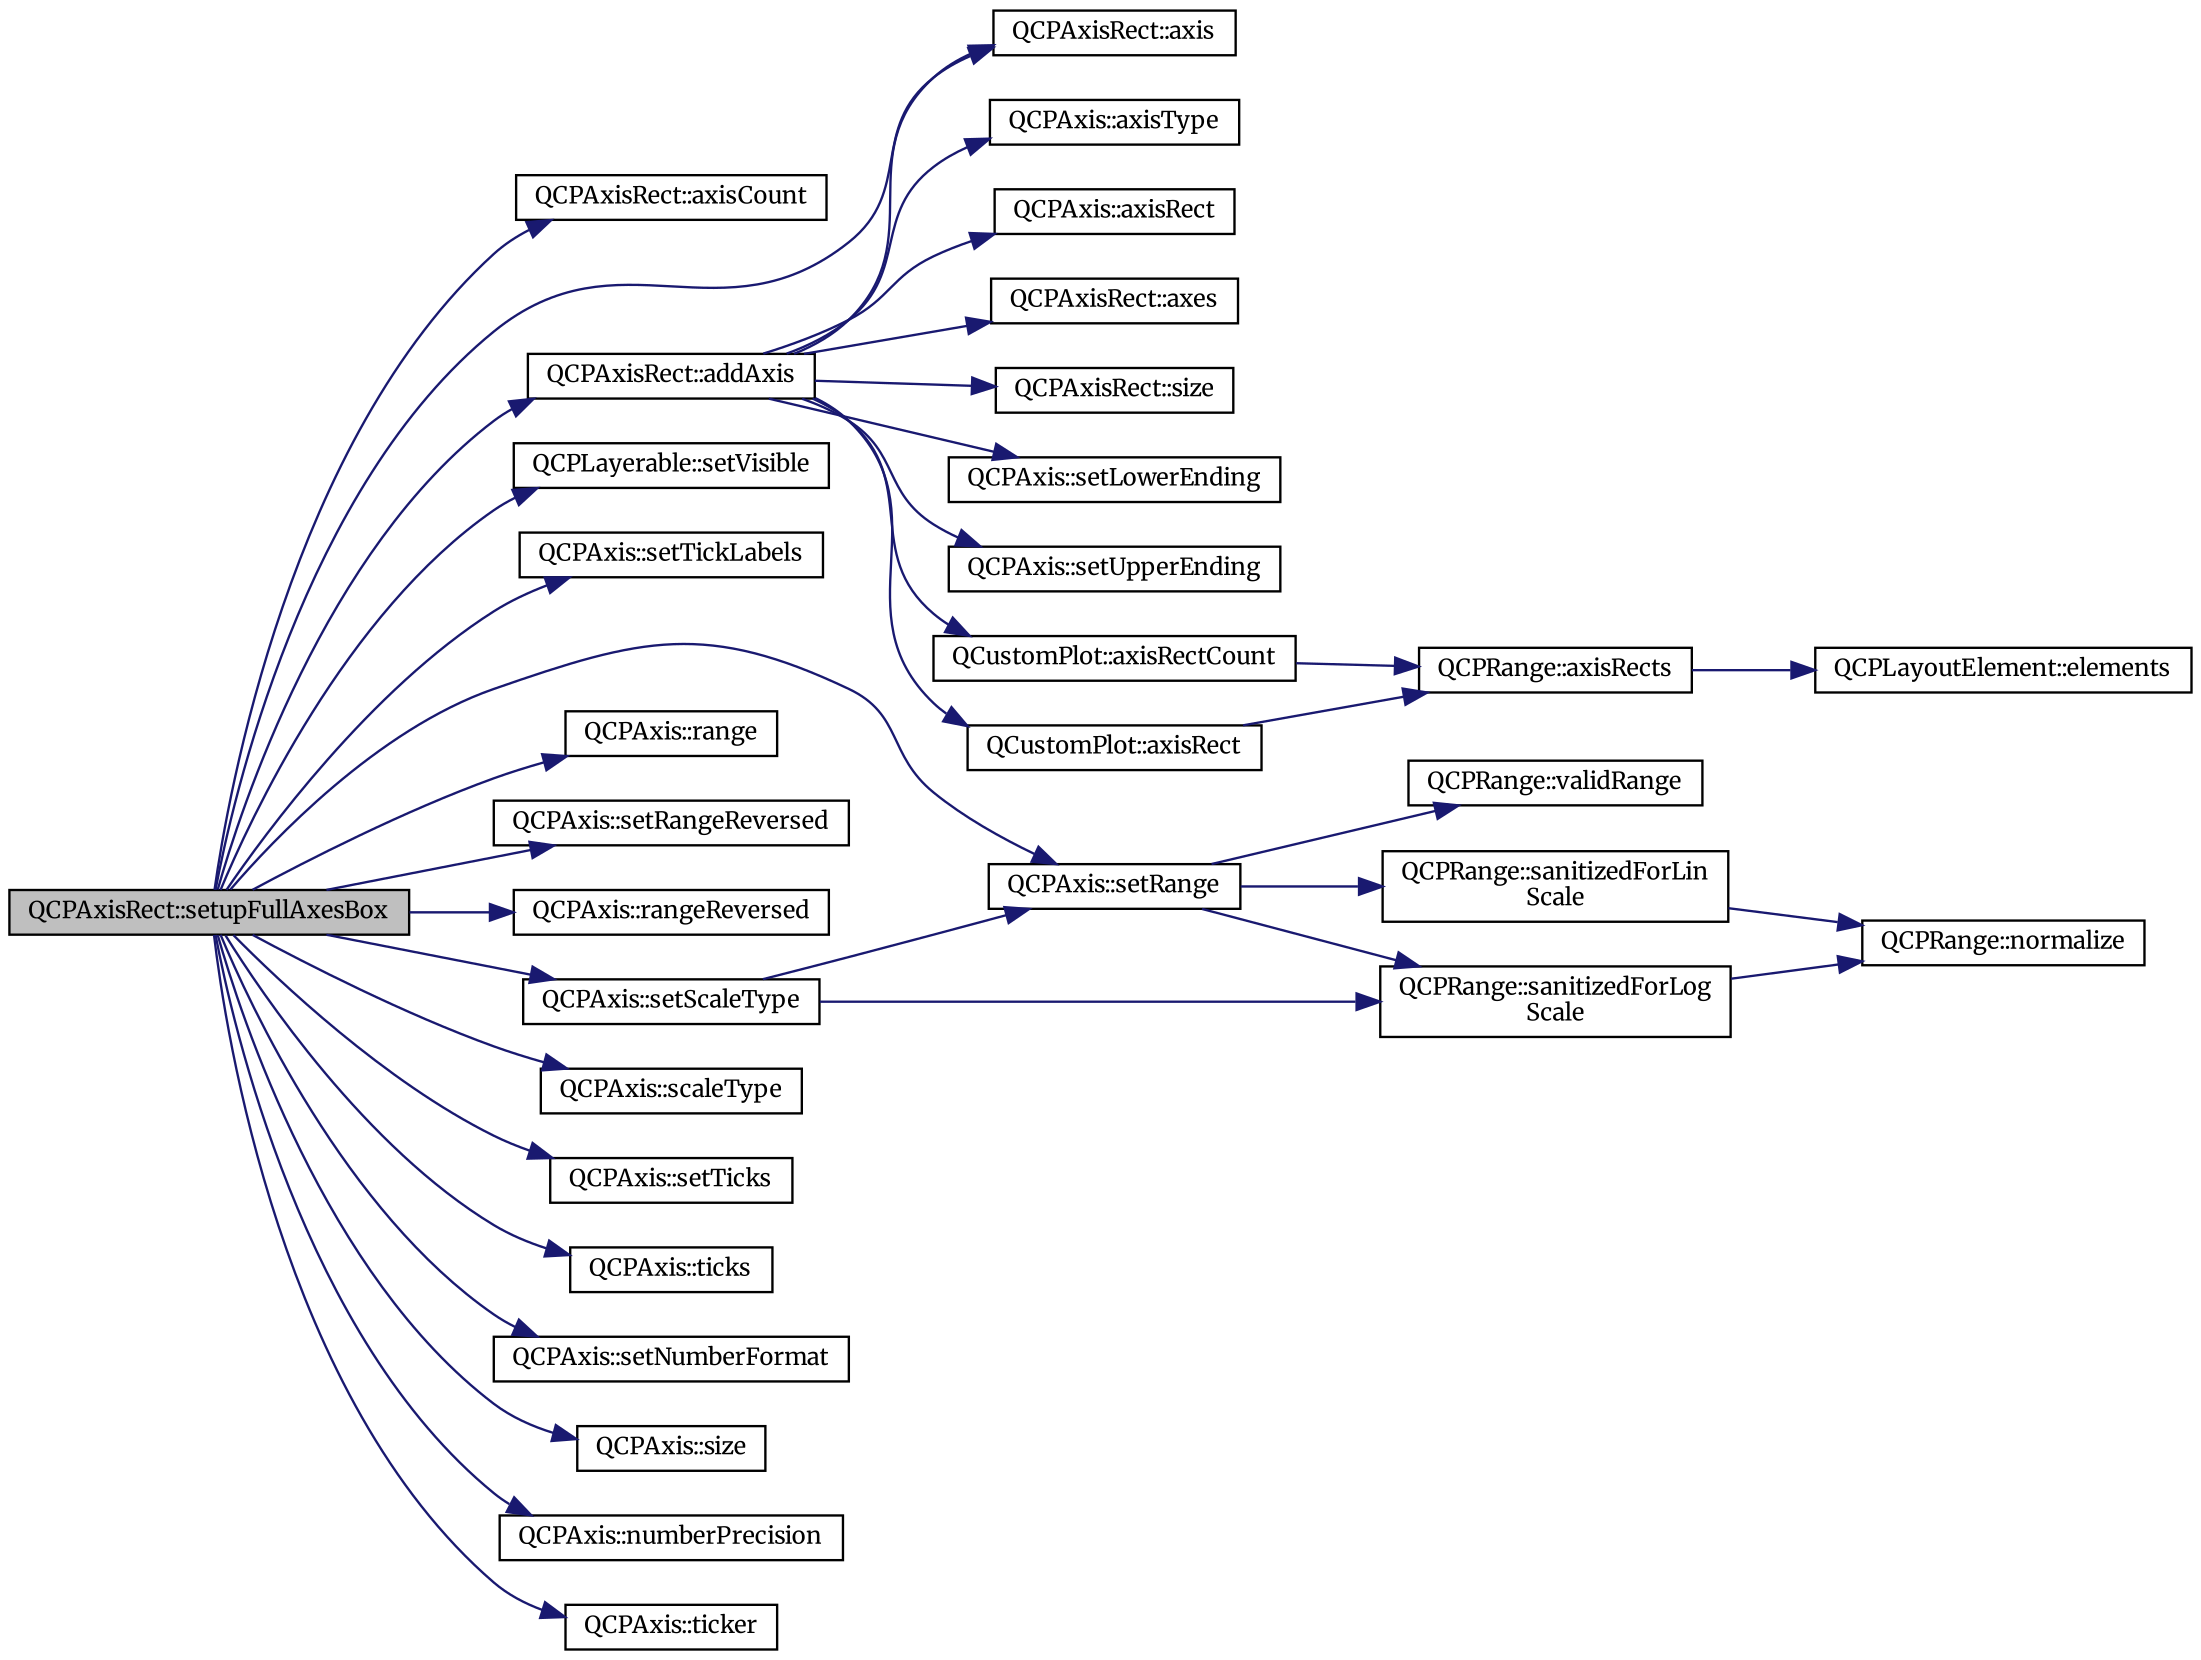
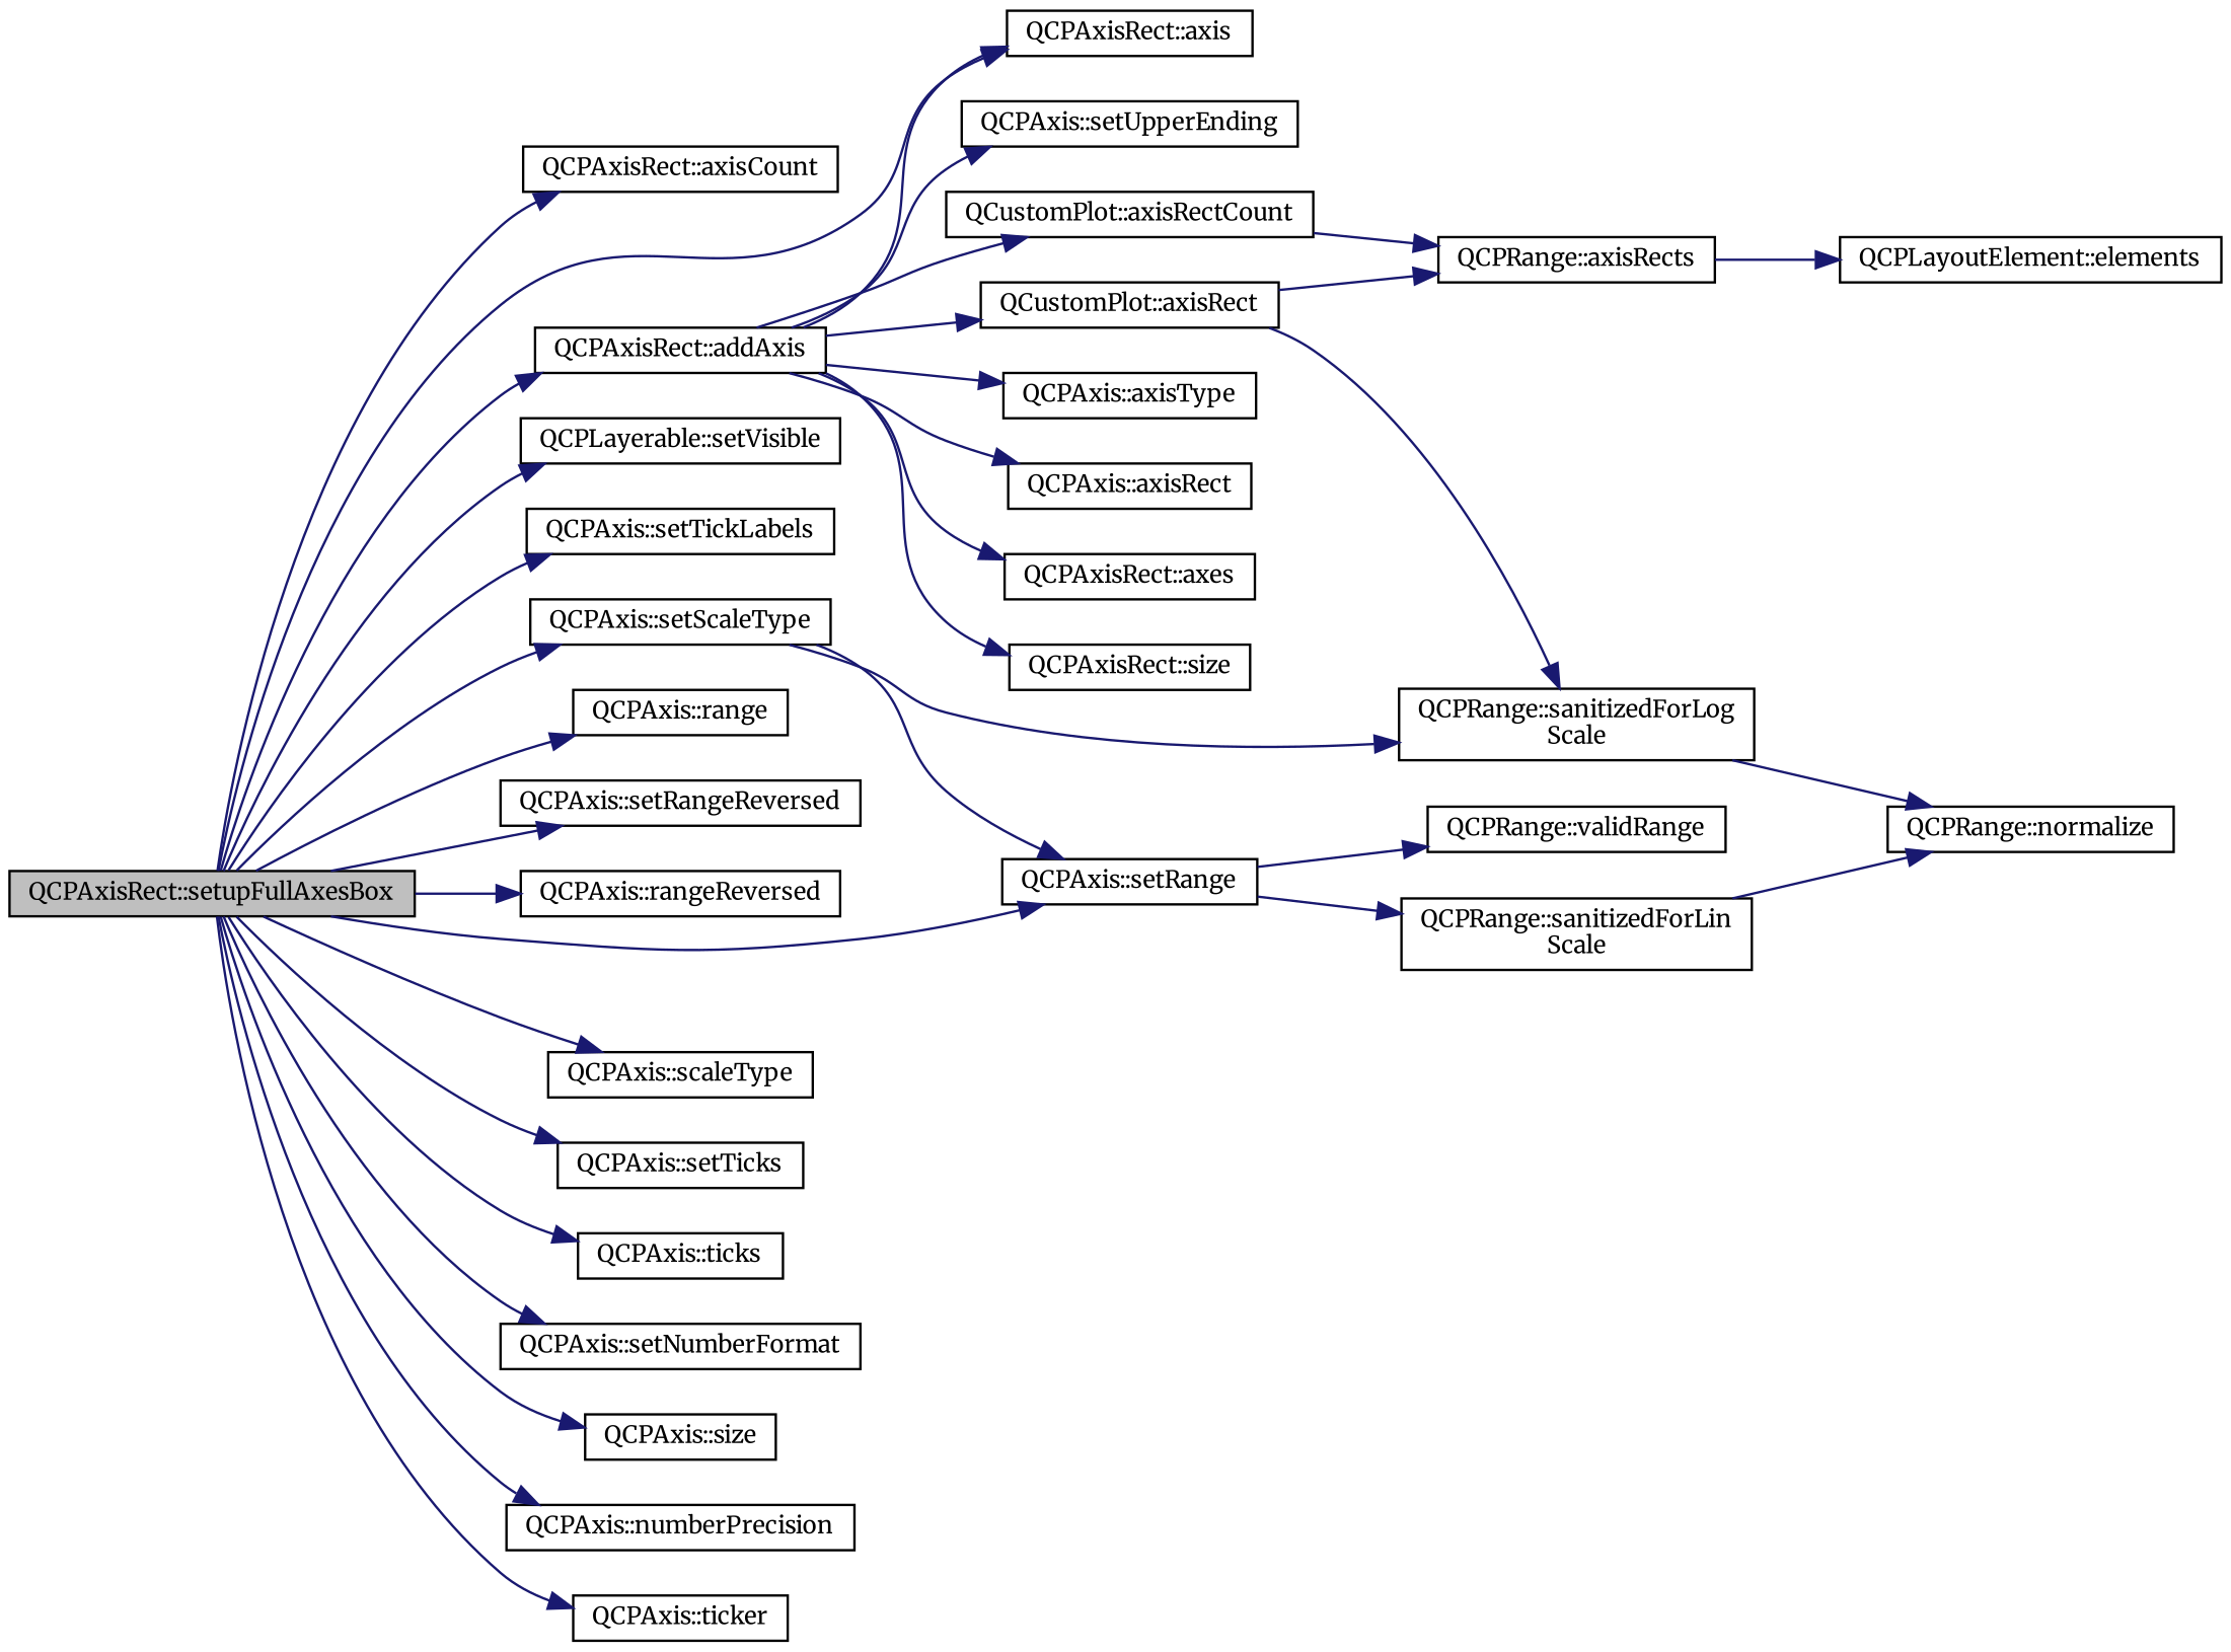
  digraph {
    fontname=Merriweather
    rankdir=LR
    node [color=black fillcolor=white fontname=Merriweather fontsize=10 shape=record style=filled]
    edge [color=midnightblue fontname=Merriweather fontsize=10 labelfontname=Helvetica labelfontsize=10 style=solid]
    n1 [fillcolor=grey75 fontcolor=black height=0.2 label="QCPAxisRect::setupFullAxesBox" width=0.4]
    n2 [height=0.2 label="QCPAxisRect::axisCount" width=0.4]
    n3 [height=0.2 label="QCPAxisRect::addAxis" width=0.4]
    n4 [height=0.2 label="QCPAxisRect::axis" width=0.4]
    n5 [height=0.2 label="QCPLayerable::setVisible" width=0.4]
    n6 [height=0.2 label="QCPAxis::setTickLabels" width=0.4]
    n7 [height=0.2 label="QCPAxis::setRange" width=0.4]
    n8 [height=0.2 label="QCPAxis::range" width=0.4]
    n9 [height=0.2 label="QCPAxis::setRangeReversed" width=0.4]
    n10 [height=0.2 label="QCPAxis::rangeReversed" width=0.4]
    n11 [height=0.2 label="QCPAxis::setScaleType" width=0.4]
    n12 [height=0.2 label="QCPAxis::scaleType" width=0.4]
    n13 [height=0.2 label="QCPAxis::setTicks" width=0.4]
    n14 [height=0.2 label="QCPAxis::ticks" width=0.4]
    n15 [height=0.2 label="QCPAxis::setNumberFormat" width=0.4]
    n16 [height=0.2 label="QCPAxis::size" width=0.4]
    n17 [height=0.2 label="QCPAxis::numberPrecision" width=0.4]
    n18 [height=0.2 label="QCPAxis::ticker" width=0.4]
    n19 [height=0.2 label="QCPAxis::axisType" width=0.4]
    n20 [height=0.2 label="QCPAxis::axisRect" width=0.4]
    n21 [height=0.2 label="QCPAxisRect::axes" width=0.4]
    n22 [height=0.2 label="QCPAxisRect::size" width=0.4]
-   n23 [height=0.2 label="QCPAxis::setLowerEnding" width=0.4]
    n24 [height=0.2 label="QCPAxis::setUpperEnding" width=0.4]
    n25 [height=0.2 label="QCustomPlot::axisRectCount" width=0.4]
    n26 [height=0.2 label="QCustomPlot::axisRect" width=0.4]
    n27 [height=0.2 label="QCPRange::validRange" width=0.4]
    n28 [height=0.2 label="QCPRange::sanitizedForLog\lScale" width=0.4]
    n29 [height=0.2 label="QCPRange::sanitizedForLin\lScale" width=0.4]
    n30 [height=0.2 label="QCPRange::axisRects" width=0.4]
    n31 [height=0.2 label="QCPLayoutElement::elements" width=0.4]
    n32 [height=0.2 label="QCPRange::normalize" width=0.4]
    n1 -> n2
    n1 -> n3
    n1 -> n4
    n1 -> n5
    n1 -> n6
    n1 -> n7
    n1 -> n8
    n1 -> n9
    n1 -> n10
    n1 -> n11
    n1 -> n12
    n1 -> n13
    n1 -> n14
    n1 -> n15
    n1 -> n16
    n1 -> n17
    n1 -> n18
    n3 -> n4
    n3 -> n19
    n3 -> n20
    n3 -> n21
    n3 -> n22
-   n3 -> n23
    n3 -> n24
    n3 -> n25
    n3 -> n26
    n7 -> n27
-   n7 -> n28
+   n26 -> n28
    n7 -> n29
    n11 -> n7
    n11 -> n28
    n25 -> n30
    n26 -> n30
    n28 -> n32
    n29 -> n32
    n30 -> n31
  }
